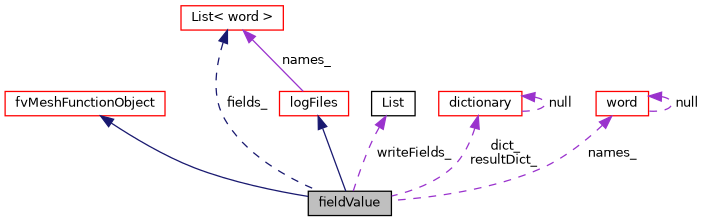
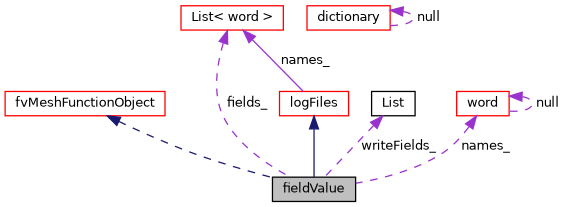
  digraph {
    node [color=red fontname=Helvetica fontsize=10 shape=record]
    edge [color=darkorchid3 dir=back fontname=Helvetica fontsize=10 labelfontname=Helvetica labelfontsize=10 style=dashed]
    n1 [color=black fillcolor=grey75 fontcolor=black height=0.2 label=fieldValue style=filled width=0.4]
    n2 [height=0.2 label=fvMeshFunctionObject width=0.4]
    n3 [height=0.2 label=logFiles width=0.4]
    n4 [height=0.2 label="List\< word \>" width=0.4]
    n5 [color=black height=0.2 label=List width=0.4]
    n6 [height=0.2 label=dictionary width=0.4]
    n7 [height=0.2 label=word width=0.4]
-   n2 -> n1 [color=midnightblue style=solid]
+   n2 -> n1 [color=midnightblue]
    n3 -> n1 [color=midnightblue style=solid]
-   n4 -> n1 [color=midnightblue label=" fields_"]
+   n4 -> n1 [label=" fields_"]
    n4 -> n3 [label=" names_" style=solid]
    n5 -> n1 [label=" writeFields_"]
-   n6 -> n1 [label=" dict_\nresultDict_"]
    n6 -> n6 [label=" null"]
    n7 -> n1 [label=" names_"]
    n7 -> n7 [label=" null"]
  }
